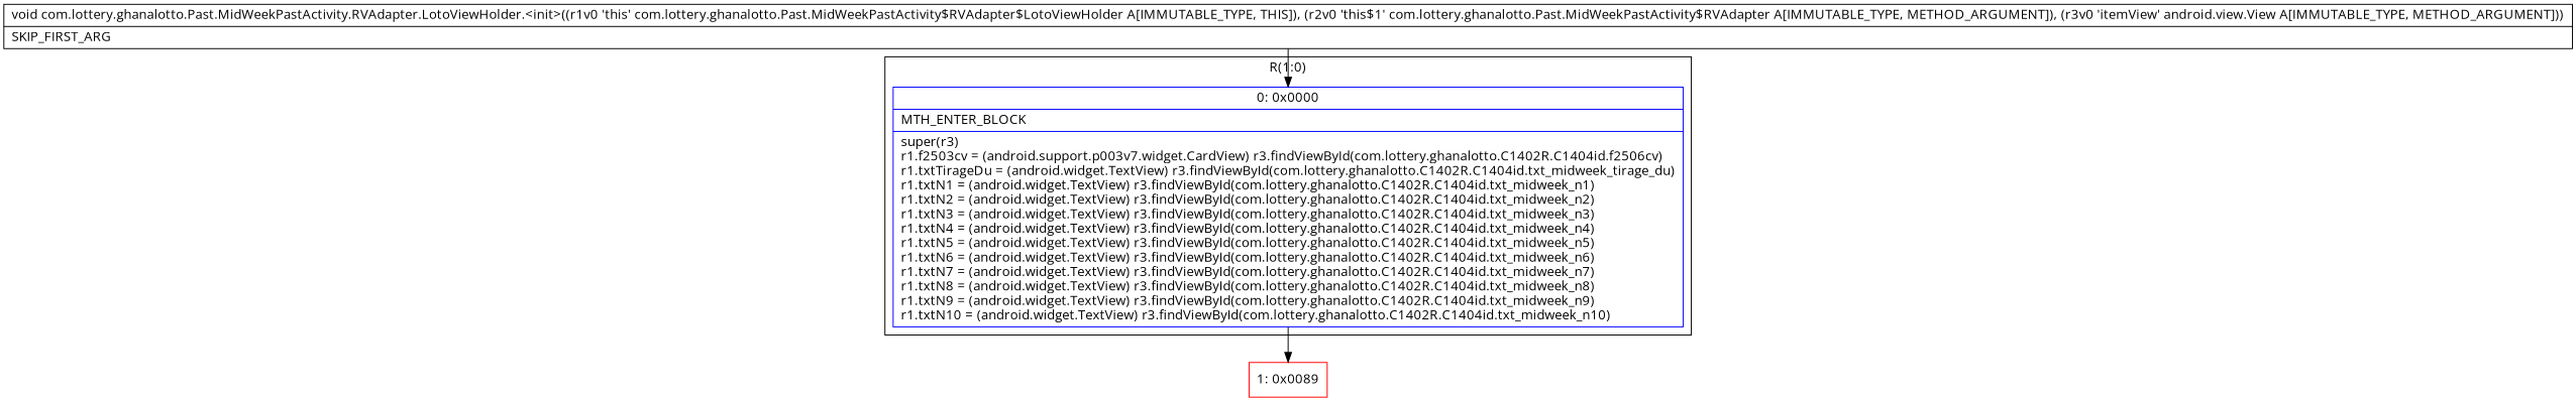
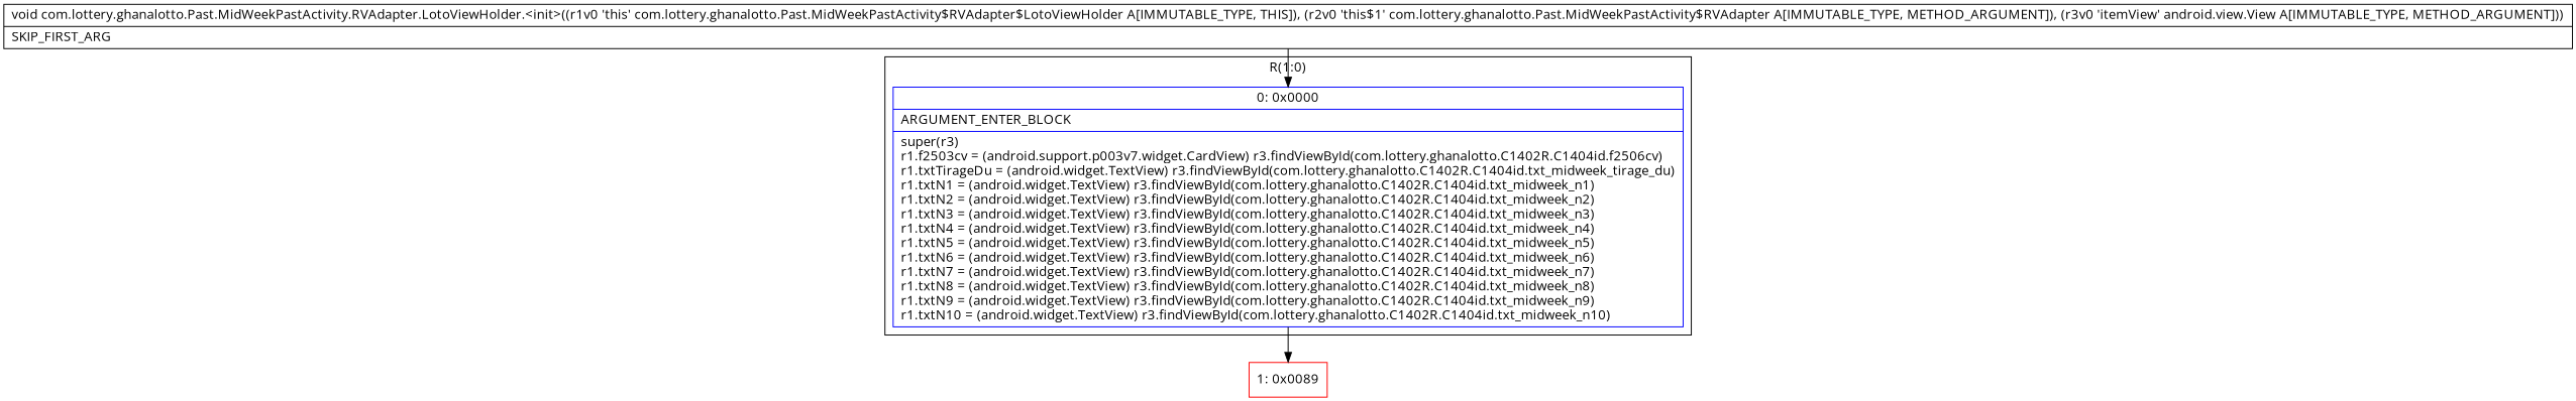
  digraph {
    fontname="Open Sans"
    node [shape=record fontname="Open Sans"]
    edge [fontname="Open Sans"]
-   n1 [color=blue label="{0\:\ 0x0000|MTH_ENTER_BLOCK\l|super(r3)\lr1.f2503cv = (android.support.p003v7.widget.CardView) r3.findViewById(com.lottery.ghanalotto.C1402R.C1404id.f2506cv)\lr1.txtTirageDu = (android.widget.TextView) r3.findViewById(com.lottery.ghanalotto.C1402R.C1404id.txt_midweek_tirage_du)\lr1.txtN1 = (android.widget.TextView) r3.findViewById(com.lottery.ghanalotto.C1402R.C1404id.txt_midweek_n1)\lr1.txtN2 = (android.widget.TextView) r3.findViewById(com.lottery.ghanalotto.C1402R.C1404id.txt_midweek_n2)\lr1.txtN3 = (android.widget.TextView) r3.findViewById(com.lottery.ghanalotto.C1402R.C1404id.txt_midweek_n3)\lr1.txtN4 = (android.widget.TextView) r3.findViewById(com.lottery.ghanalotto.C1402R.C1404id.txt_midweek_n4)\lr1.txtN5 = (android.widget.TextView) r3.findViewById(com.lottery.ghanalotto.C1402R.C1404id.txt_midweek_n5)\lr1.txtN6 = (android.widget.TextView) r3.findViewById(com.lottery.ghanalotto.C1402R.C1404id.txt_midweek_n6)\lr1.txtN7 = (android.widget.TextView) r3.findViewById(com.lottery.ghanalotto.C1402R.C1404id.txt_midweek_n7)\lr1.txtN8 = (android.widget.TextView) r3.findViewById(com.lottery.ghanalotto.C1402R.C1404id.txt_midweek_n8)\lr1.txtN9 = (android.widget.TextView) r3.findViewById(com.lottery.ghanalotto.C1402R.C1404id.txt_midweek_n9)\lr1.txtN10 = (android.widget.TextView) r3.findViewById(com.lottery.ghanalotto.C1402R.C1404id.txt_midweek_n10)\l}"]
+   n1 [color=blue label="{0\:\ 0x0000|ARGUMENT_ENTER_BLOCK\l|super(r3)\lr1.f2503cv = (android.support.p003v7.widget.CardView) r3.findViewById(com.lottery.ghanalotto.C1402R.C1404id.f2506cv)\lr1.txtTirageDu = (android.widget.TextView) r3.findViewById(com.lottery.ghanalotto.C1402R.C1404id.txt_midweek_tirage_du)\lr1.txtN1 = (android.widget.TextView) r3.findViewById(com.lottery.ghanalotto.C1402R.C1404id.txt_midweek_n1)\lr1.txtN2 = (android.widget.TextView) r3.findViewById(com.lottery.ghanalotto.C1402R.C1404id.txt_midweek_n2)\lr1.txtN3 = (android.widget.TextView) r3.findViewById(com.lottery.ghanalotto.C1402R.C1404id.txt_midweek_n3)\lr1.txtN4 = (android.widget.TextView) r3.findViewById(com.lottery.ghanalotto.C1402R.C1404id.txt_midweek_n4)\lr1.txtN5 = (android.widget.TextView) r3.findViewById(com.lottery.ghanalotto.C1402R.C1404id.txt_midweek_n5)\lr1.txtN6 = (android.widget.TextView) r3.findViewById(com.lottery.ghanalotto.C1402R.C1404id.txt_midweek_n6)\lr1.txtN7 = (android.widget.TextView) r3.findViewById(com.lottery.ghanalotto.C1402R.C1404id.txt_midweek_n7)\lr1.txtN8 = (android.widget.TextView) r3.findViewById(com.lottery.ghanalotto.C1402R.C1404id.txt_midweek_n8)\lr1.txtN9 = (android.widget.TextView) r3.findViewById(com.lottery.ghanalotto.C1402R.C1404id.txt_midweek_n9)\lr1.txtN10 = (android.widget.TextView) r3.findViewById(com.lottery.ghanalotto.C1402R.C1404id.txt_midweek_n10)\l}"]
    n2 [color=red label="{1\:\ 0x0089}"]
    n3 [label="{void com.lottery.ghanalotto.Past.MidWeekPastActivity.RVAdapter.LotoViewHolder.\<init\>((r1v0 'this' com.lottery.ghanalotto.Past.MidWeekPastActivity$RVAdapter$LotoViewHolder A[IMMUTABLE_TYPE, THIS]), (r2v0 'this$1' com.lottery.ghanalotto.Past.MidWeekPastActivity$RVAdapter A[IMMUTABLE_TYPE, METHOD_ARGUMENT]), (r3v0 'itemView' android.view.View A[IMMUTABLE_TYPE, METHOD_ARGUMENT]))  | SKIP_FIRST_ARG\l}"]
    subgraph cluster_1 {
      label="R(1:0)"
      n1
    }
    n1 -> n2
    n3 -> n1
  }
